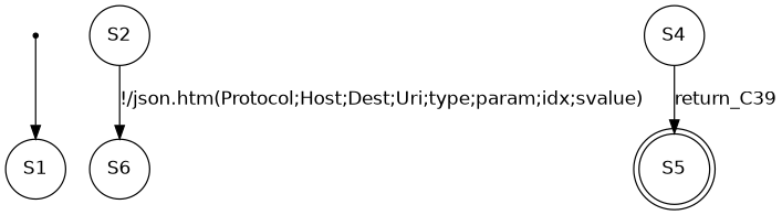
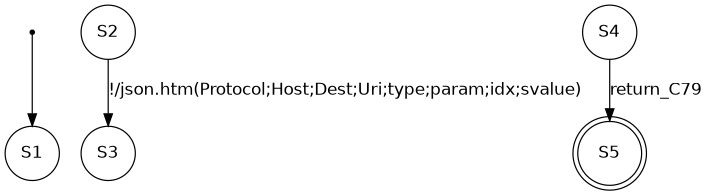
  digraph {
    fontname="DejaVu Sans"
    node [fontname="DejaVu Sans" shape=circle]
    edge [fontname="DejaVu Sans"]
    S00 [shape=point]
    n2 [label=S1]
    n3 [label=S2]
-   n4 [label=S6]
+   n4 [label=S3]
    n5 [label=S4]
    n6 [label=S5 shape=doublecircle]
    S00 -> n2
    n3 -> n4 [label="!/json.htm(Protocol;Host;Dest;Uri;type;param;idx;svalue)"]
-   n5 -> n6 [label=return_C39]
+   n5 -> n6 [label=return_C79]
  }
